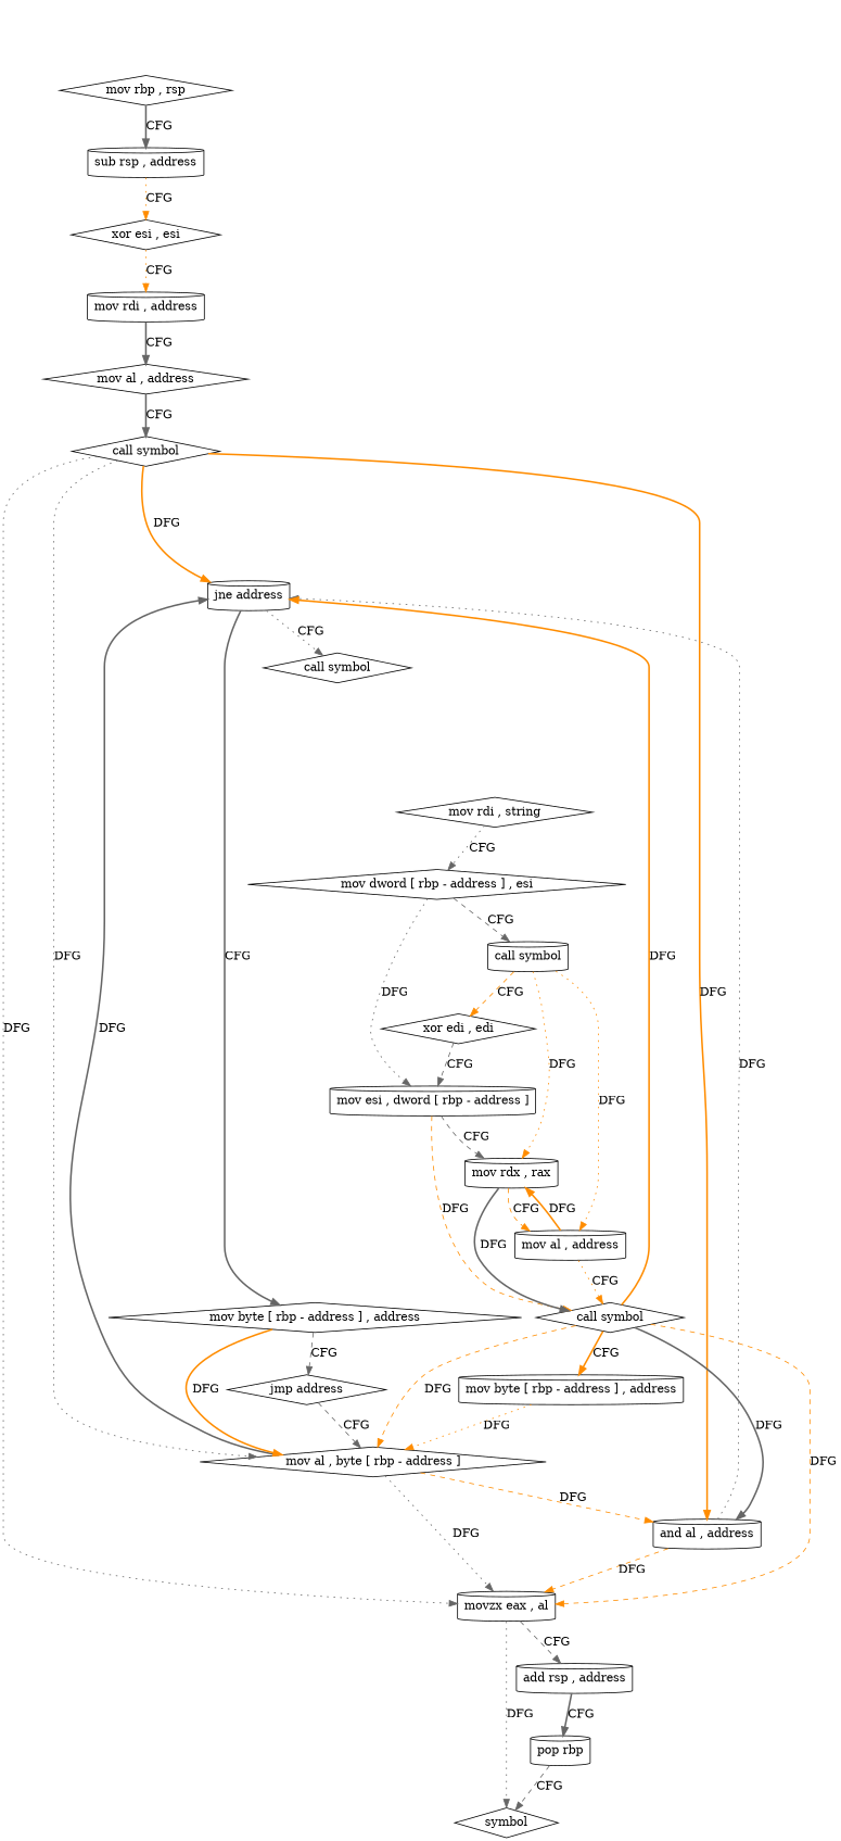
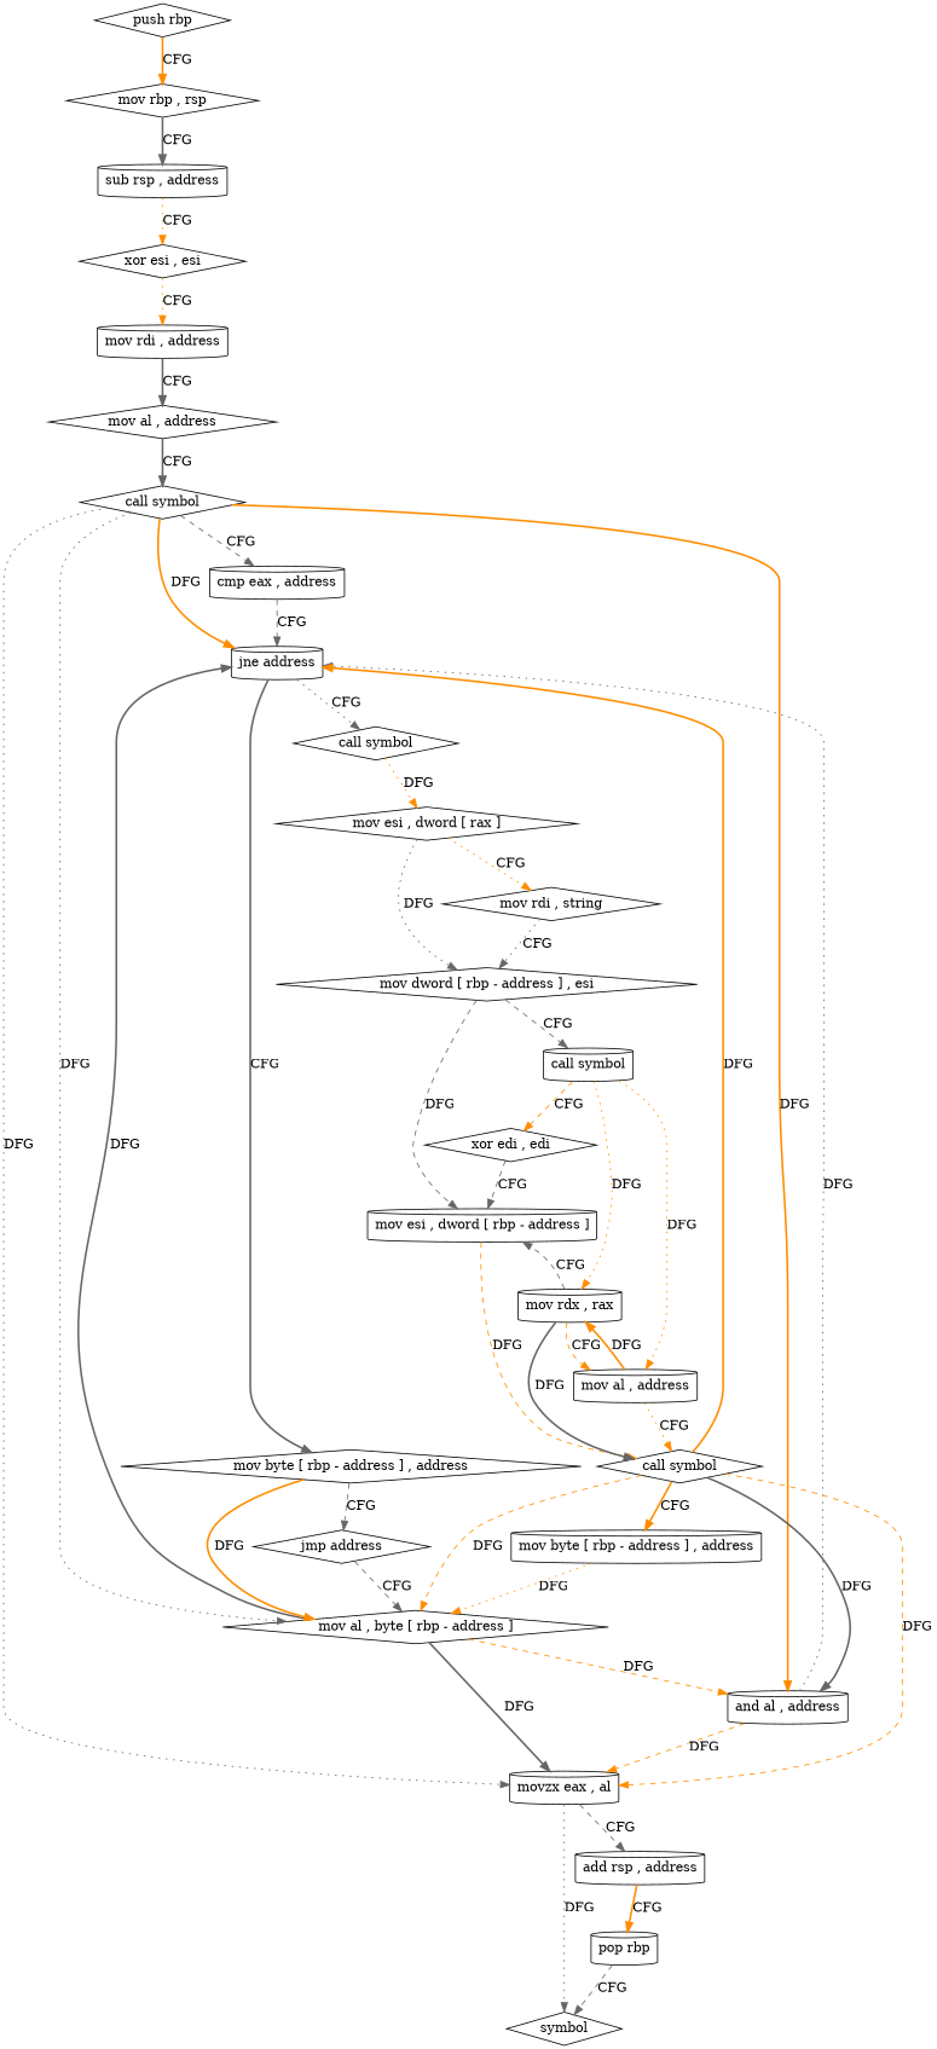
  digraph {
    node [shape=diamond]
    edge [color=gray40 style=dashed]
+   n1 [label="push rbp"]
    n2 [label="mov rbp , rsp"]
    n3 [label="sub rsp , address" shape=cylinder]
    n4 [label="xor esi , esi"]
    n5 [label="mov rdi , address" shape=cylinder]
    n6 [label="mov al , address"]
    n7 [label="call symbol"]
+   n8 [label="cmp eax , address" shape=cylinder]
    n9 [label="jne address" shape=cylinder]
    n10 [label="mov al , byte [ rbp - address ]"]
    n11 [label="and al , address" shape=cylinder]
    n12 [label="movzx eax , al" shape=cylinder]
    n13 [label="call symbol"]
    n14 [label="mov byte [ rbp - address ] , address"]
    n15 [label="add rsp , address" shape=cylinder]
    n16 [label=symbol]
+   n17 [label="mov esi , dword [ rax ]"]
    n18 [label="jmp address"]
    n19 [label="mov rdi , string"]
    n20 [label="mov dword [ rbp - address ] , esi"]
    n21 [label="call symbol" shape=cylinder]
    n22 [label="mov esi , dword [ rbp - address ]" shape=cylinder]
    n23 [label="xor edi , edi"]
    n24 [label="mov rdx , rax" shape=cylinder]
    n25 [label="mov al , address" shape=cylinder]
    n26 [label="call symbol"]
    n27 [label="mov byte [ rbp - address ] , address" shape=cylinder]
    n28 [label="pop rbp" shape=cylinder]
+   n1 -> n2 [color=darkorange label=CFG style=bold]
    n2 -> n3 [label=CFG style=bold]
    n3 -> n4 [color=darkorange label=CFG style=dotted]
    n4 -> n5 [color=darkorange label=CFG style=dotted]
    n5 -> n6 [label=CFG style=bold]
    n6 -> n7 [label=CFG style=bold]
+   n7 -> n8 [label=CFG]
    n7 -> n9 [color=darkorange label=DFG style=bold]
    n7 -> n10 [label=DFG style=dotted]
    n7 -> n11 [color=darkorange label=DFG style=bold]
    n7 -> n12 [label=DFG style=dotted]
+   n8 -> n9 [label=CFG]
    n9 -> n13 [label=CFG style=dotted]
    n9 -> n14 [label=CFG style=bold]
    n10 -> n9 [label=DFG style=bold]
    n10 -> n11 [color=darkorange label=DFG]
-   n10 -> n12 [label=DFG style=dotted]
+   n10 -> n12 [label=DFG style=bold]
    n11 -> n9 [label=DFG style=dotted]
    n11 -> n12 [color=darkorange label=DFG]
    n12 -> n15 [label=CFG]
    n12 -> n16 [label=DFG style=dotted]
+   n13 -> n17 [color=darkorange label=DFG style=dotted]
    n14 -> n10 [color=darkorange label=DFG style=bold]
    n14 -> n18 [label=CFG]
-   n15 -> n28 [label=CFG style=bold]
+   n15 -> n28 [color=darkorange label=CFG style=bold]
+   n17 -> n19 [color=darkorange label=CFG style=dotted]
+   n17 -> n20 [label=DFG style=dotted]
    n18 -> n10 [label=CFG]
    n19 -> n20 [label=CFG style=dotted]
    n20 -> n21 [label=CFG]
-   n20 -> n22 [label=DFG style=dotted]
+   n20 -> n22 [label=DFG]
    n21 -> n23 [color=darkorange label=CFG]
    n21 -> n24 [color=darkorange label=DFG style=dotted]
    n21 -> n25 [color=darkorange label=DFG style=dotted]
-   n22 -> n24 [label=CFG]
+   n24 -> n22 [label=CFG]
    n22 -> n26 [color=darkorange label=DFG]
    n23 -> n22 [label=CFG]
    n24 -> n25 [color=darkorange label=CFG]
    n24 -> n26 [label=DFG style=bold]
    n25 -> n24 [color=darkorange label=DFG style=bold]
    n25 -> n26 [color=darkorange label=CFG style=dotted]
    n26 -> n9 [color=darkorange label=DFG style=bold]
    n26 -> n10 [color=darkorange label=DFG]
    n26 -> n11 [label=DFG style=bold]
    n26 -> n12 [color=darkorange label=DFG]
    n26 -> n27 [color=darkorange label=CFG style=bold]
    n27 -> n10 [color=darkorange label=DFG style=dotted]
    n28 -> n16 [label=CFG]
  }
